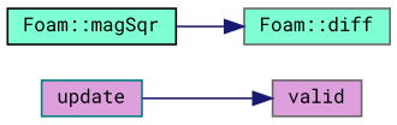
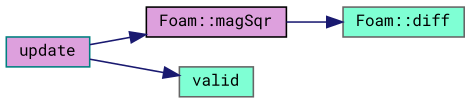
  digraph {
    fontname="Roboto Mono"
    rankdir=LR
    node [color=gray40 fillcolor=plum fontname="Roboto Mono" fontsize=10 shape=record style=filled]
    edge [arrowhead=normal color=midnightblue fontname="Roboto Mono" fontsize=10 labelfontname=Helvetica labelfontsize=10 style=solid]
    n1 [color=teal fontcolor=black height=0.2 label=update width=0.4]
-   n2 [color=black fillcolor=aquamarine height=0.2 label="Foam::magSqr" width=0.4]
-   n3 [height=0.2 label=valid width=0.4]
+   n2 [color=black height=0.2 label="Foam::magSqr" width=0.4]
+   n3 [fillcolor=aquamarine height=0.2 label=valid width=0.4]
    n4 [fillcolor=aquamarine height=0.2 label="Foam::diff" width=0.4]
+   n1 -> n2
    n1 -> n3
    n2 -> n4
  }
